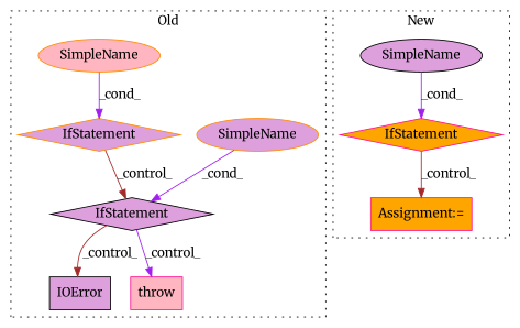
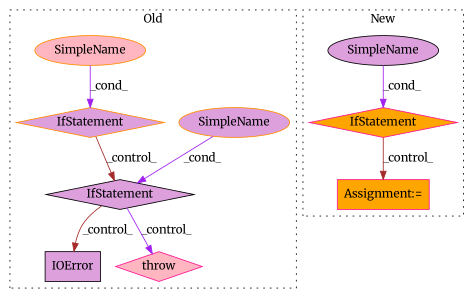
  digraph {
    fontname=Merriweather
    node [a=25 color=black fillcolor=plum fontname=Merriweather shape=box style=filled]
    edge [color=purple fontname=Merriweather]
    n1 [a=32 l="8,1" label=IOError s="4676,4755"]
-   n2 [a=53 color=deeppink fillcolor=lightpink l=6 label=throw s=4670]
+   n2 [a=53 color=deeppink fillcolor=lightpink l=6 label=throw s=4670 shape=diamond]
    n3 [l="4,2" label=IfStatement s="4636,4656" shape=diamond]
    n4 [a=42 color=darkorange label=SimpleName shape=ellipse]
    n5 [a=42 color=darkorange fillcolor=lightpink label=SimpleName shape=ellipse]
    n6 [color=darkorange l="8,2" label=IfStatement s="4367,4392" shape=diamond]
    n7 [color=deeppink fillcolor=orange l="4,2" label=IfStatement s="4924,4957" shape=diamond]
    n8 [a=7 color=deeppink fillcolor=orange l=1 label="Assignment:=" s=4974]
    n9 [a=42 label=SimpleName shape=ellipse]
    subgraph cluster_1 {
      label=Old
      style=dotted
      n1
      n2
      n3
      n4
      n5
      n6
    }
    subgraph cluster_2 {
      label=New
      style=dotted
      n7
      n8
      n9
    }
    n3 -> n1 [color=brown label=_control_]
    n3 -> n2 [label=_control_]
    n4 -> n3 [label=_cond_]
    n5 -> n6 [label=_cond_]
    n6 -> n3 [color=brown label=_control_]
    n7 -> n8 [color=brown label=_control_]
    n9 -> n7 [label=_cond_]
  }
